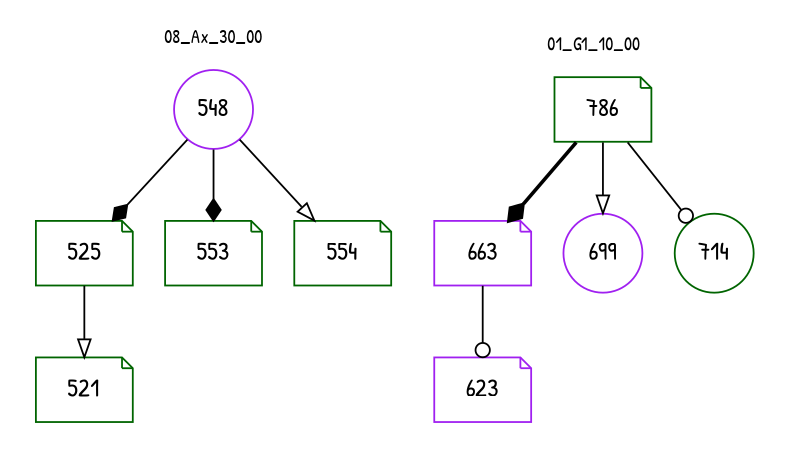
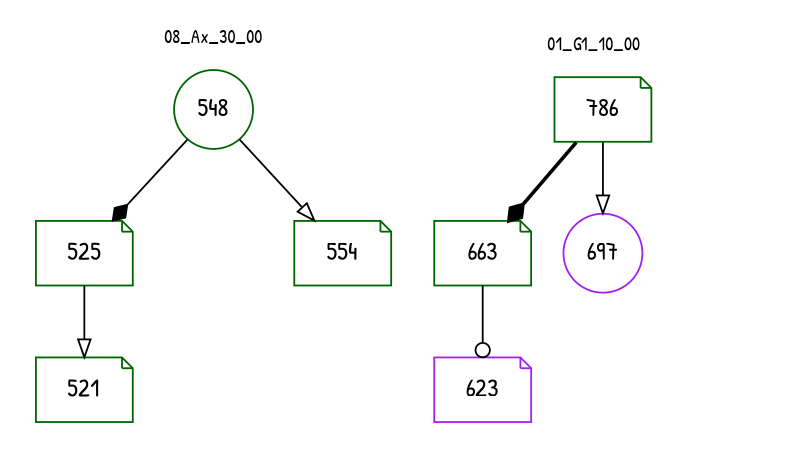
  digraph {
    fontname="Patrick Hand"
    node [color=darkgreen fontname="Patrick Hand" shape=note]
    edge [arrowhead=diamond color=black fontname="Patrick Hand" style=solid]
-   n1 [color=purple label=548 shape=circle]
+   n1 [label=548 shape=circle]
    n2 [label=525]
-   n3 [label=553]
    n4 [label=554]
    n5 [label=521]
    n6 [label=786]
-   n7 [color=purple label=663]
-   n8 [color=purple label=699 shape=circle]
-   n9 [label=714 shape=circle]
+   n7 [label=663]
+   n8 [color=purple label=697 shape=circle]
    n10 [color=purple label=623]
    subgraph cluster_1 {
      color=white
      fontsize=10
      label="08_Ax_30_00"
      n1
      n2
-     n3
      n4
      n5
    }
    subgraph cluster_2 {
      color=white
      fontsize=10
      label="01_G1_10_00"
      n6
      n7
      n8
-     n9
      n10
    }
    n1 -> n2
-   n1 -> n3
    n1 -> n4 [arrowhead=onormal]
    n2 -> n5 [arrowhead=onormal]
    n6 -> n7 [style=bold]
    n6 -> n8 [arrowhead=onormal]
-   n6 -> n9 [arrowhead=odot]
    n7 -> n10 [arrowhead=odot]
  }
